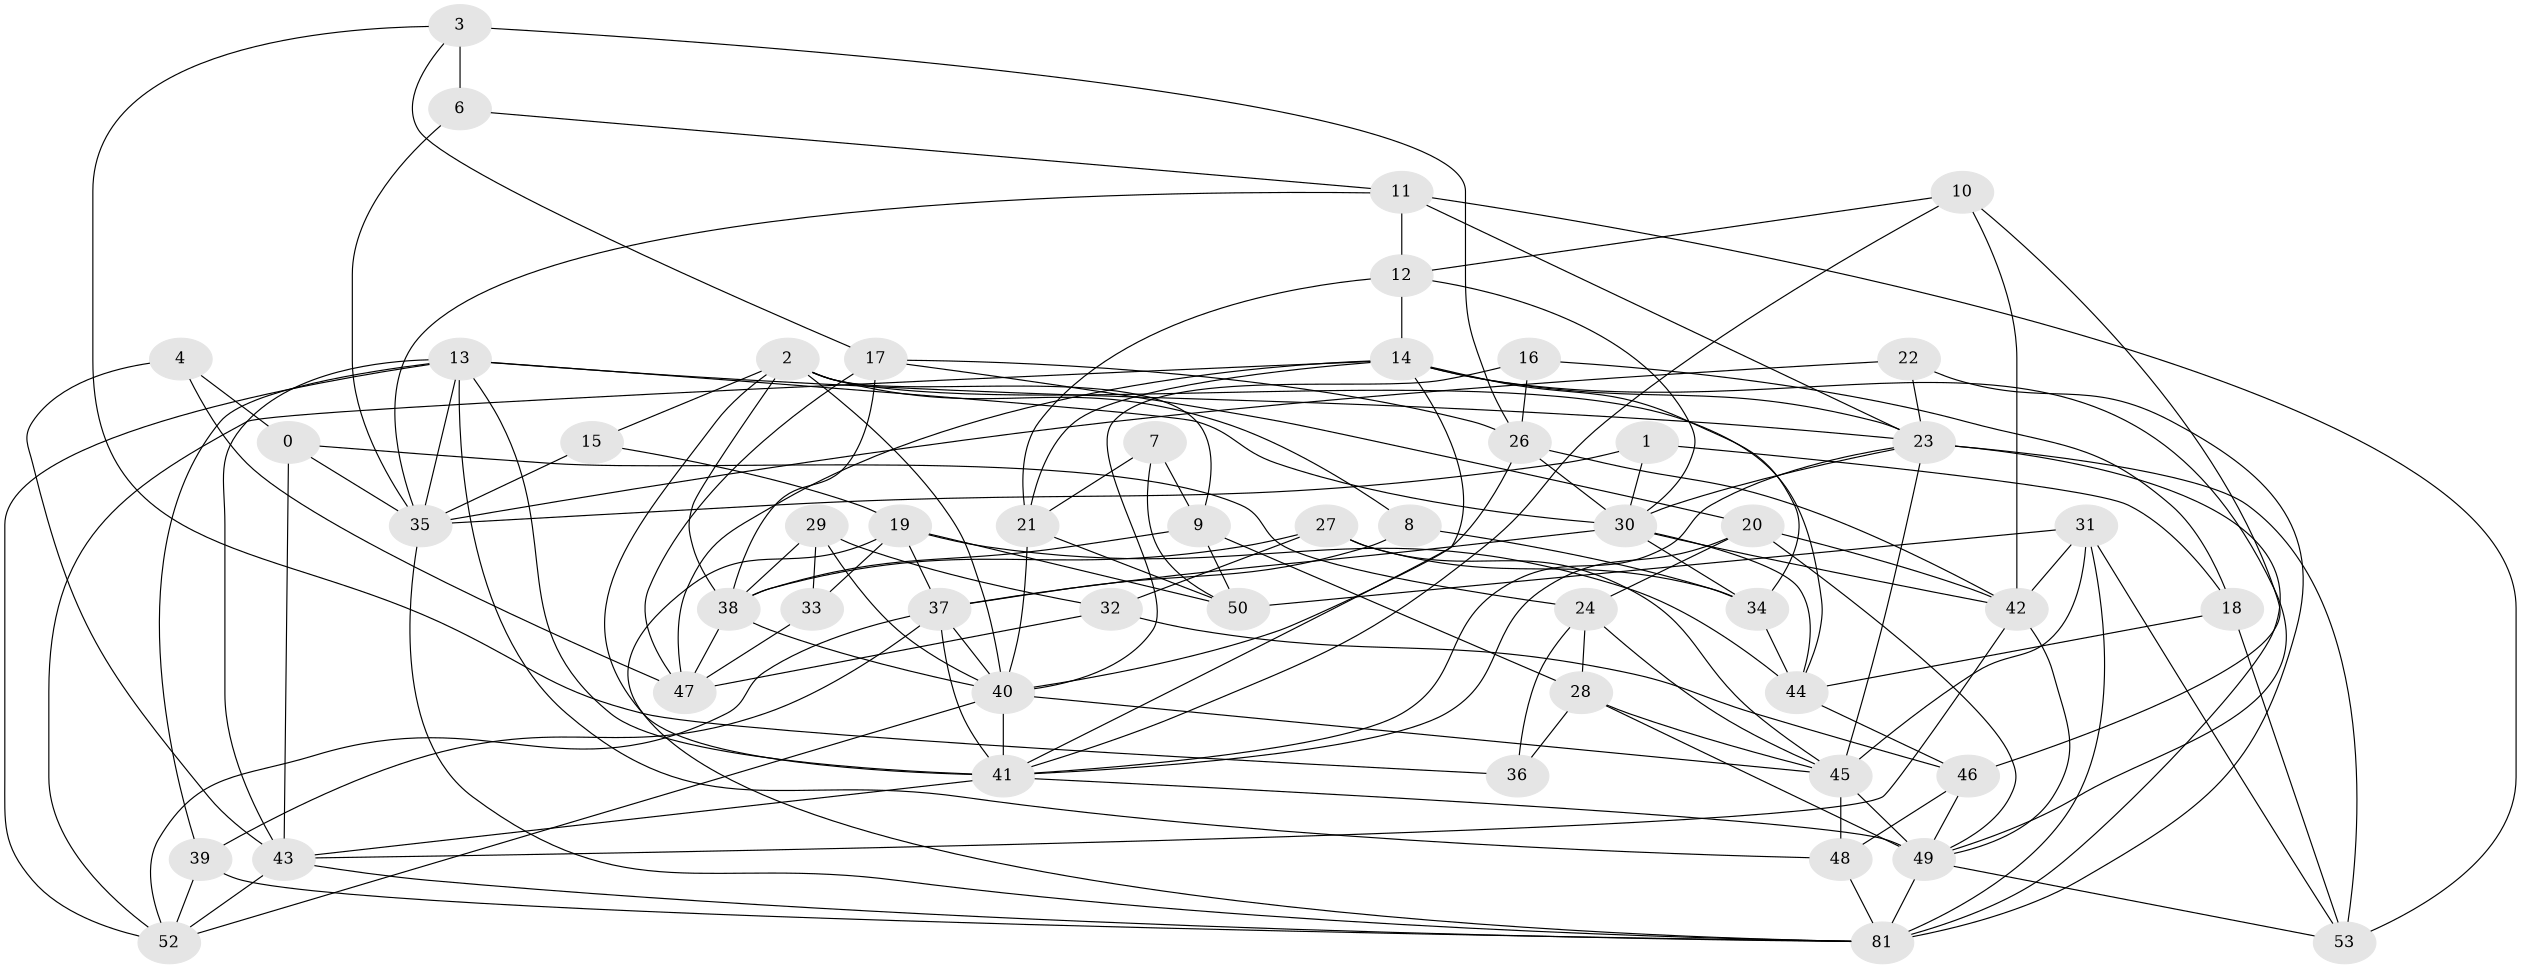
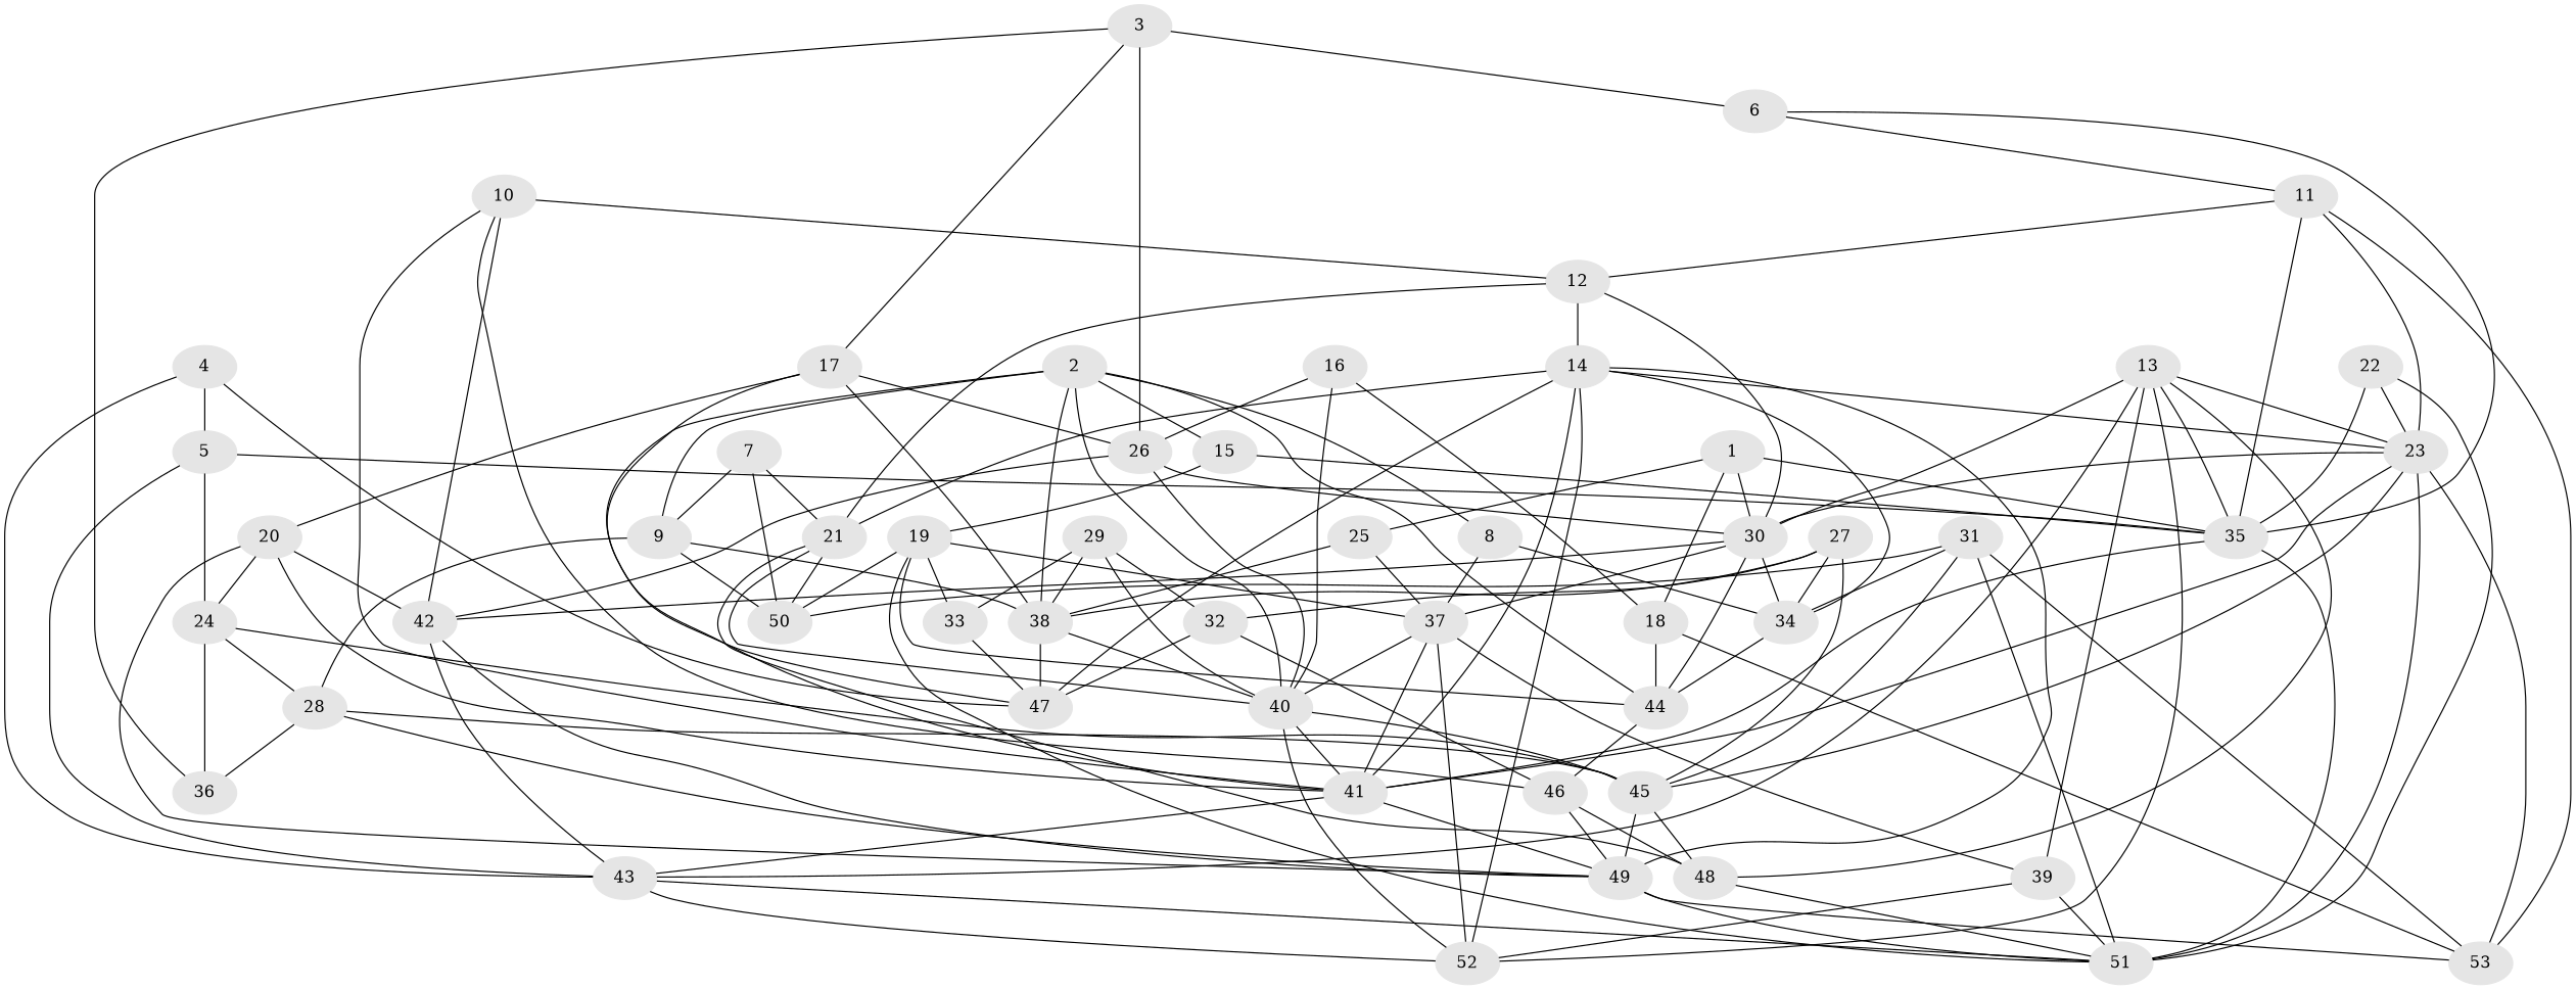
  graph {
    node [color=gray90 style=filled]
    edge [weight=1.0]
    1
    18
+   25
    30
    35
    44
    53
    38
    37
    34
    42
-   51 [label=81]
+   51
    2
    8
    9
    15
    40
    41
    50
    28
    19
    47
    52
    45
    43
    49
    46
    3
    6
    17
    26
    36
    11
    20
    4
-   5 [label=0]
+   5
    24
    12
    23
    7
    21
    48
    39
    10
    14
    13
    33
    16
    22
    27
    32
    29
    31
    1 -- 18
+   1 -- 25
    1 -- 30
    1 -- 35
    18 -- 44
    18 -- 53
+   25 -- 38
+   25 -- 37 [weight=2.0]
    30 -- 44
    30 -- 37
    30 -- 34
    30 -- 42
    35 -- 51
    44 -- 46
    38 -- 40
    38 -- 47
    37 -- 40
    37 -- 41 [weight=2.0]
    37 -- 52
    37 -- 39
    34 -- 44
    42 -- 43
    42 -- 49
    2 -- 44
    2 -- 38
    2 -- 8
    2 -- 9
    2 -- 15
    2 -- 40
    2 -- 41
    8 -- 37
    8 -- 34
    9 -- 38
    9 -- 50
    9 -- 28
    15 -- 35 [weight=2.0]
    15 -- 19
    40 -- 41
    40 -- 52
    40 -- 45
    41 -- 43
    41 -- 49
    28 -- 45
    28 -- 49
    28 -- 36
    19 -- 44
    19 -- 37
    19 -- 51
    19 -- 50
    19 -- 33
    45 -- 49 [weight=3.0]
    45 -- 48
    43 -- 51
    43 -- 52
    49 -- 53
    49 -- 51
    46 -- 49
    46 -- 48
    3 -- 6 [weight=2.0]
    3 -- 17
    3 -- 26
    3 -- 36
    6 -- 35
    6 -- 11
    17 -- 38
    17 -- 47
    17 -- 26
    17 -- 20
    26 -- 30
    26 -- 42
    26 -- 40
    11 -- 35
    11 -- 53
    11 -- 12
    11 -- 23
    20 -- 42
    20 -- 41
    20 -- 49
    20 -- 24
    4 -- 47
    4 -- 43
    4 -- 5
    5 -- 35
    5 -- 43
    5 -- 24 [weight=2.0]
    24 -- 28
    24 -- 45
    24 -- 36
    12 -- 30
    12 -- 21
    12 -- 14
    23 -- 30
    23 -- 53
    23 -- 51
    23 -- 41
    23 -- 45
    7 -- 9
    7 -- 50
    7 -- 21
    21 -- 40
    21 -- 50
+   21 -- 48
    48 -- 51
    39 -- 51
    39 -- 52
    10 -- 42
    10 -- 41
    10 -- 46
    10 -- 12
    14 -- 34
    14 -- 41
    14 -- 47 [weight=2.0]
    14 -- 52
    14 -- 49
    14 -- 23
    14 -- 21
    13 -- 30
    13 -- 35
-   13 -- 41
+   35 -- 41
    13 -- 52
    13 -- 43 [weight=2.0]
    13 -- 23
    13 -- 48
    13 -- 39
    33 -- 47
    16 -- 18
    16 -- 40
    16 -- 26
    22 -- 35
    22 -- 51
    22 -- 23
    27 -- 38
    27 -- 34
    27 -- 45
    27 -- 32
    32 -- 47
    32 -- 46
    29 -- 38
    29 -- 40
    29 -- 33
    29 -- 32
    31 -- 53
-   31 -- 42
+   31 -- 34
    31 -- 51 [weight=2.0]
    31 -- 50
    31 -- 45
  }
